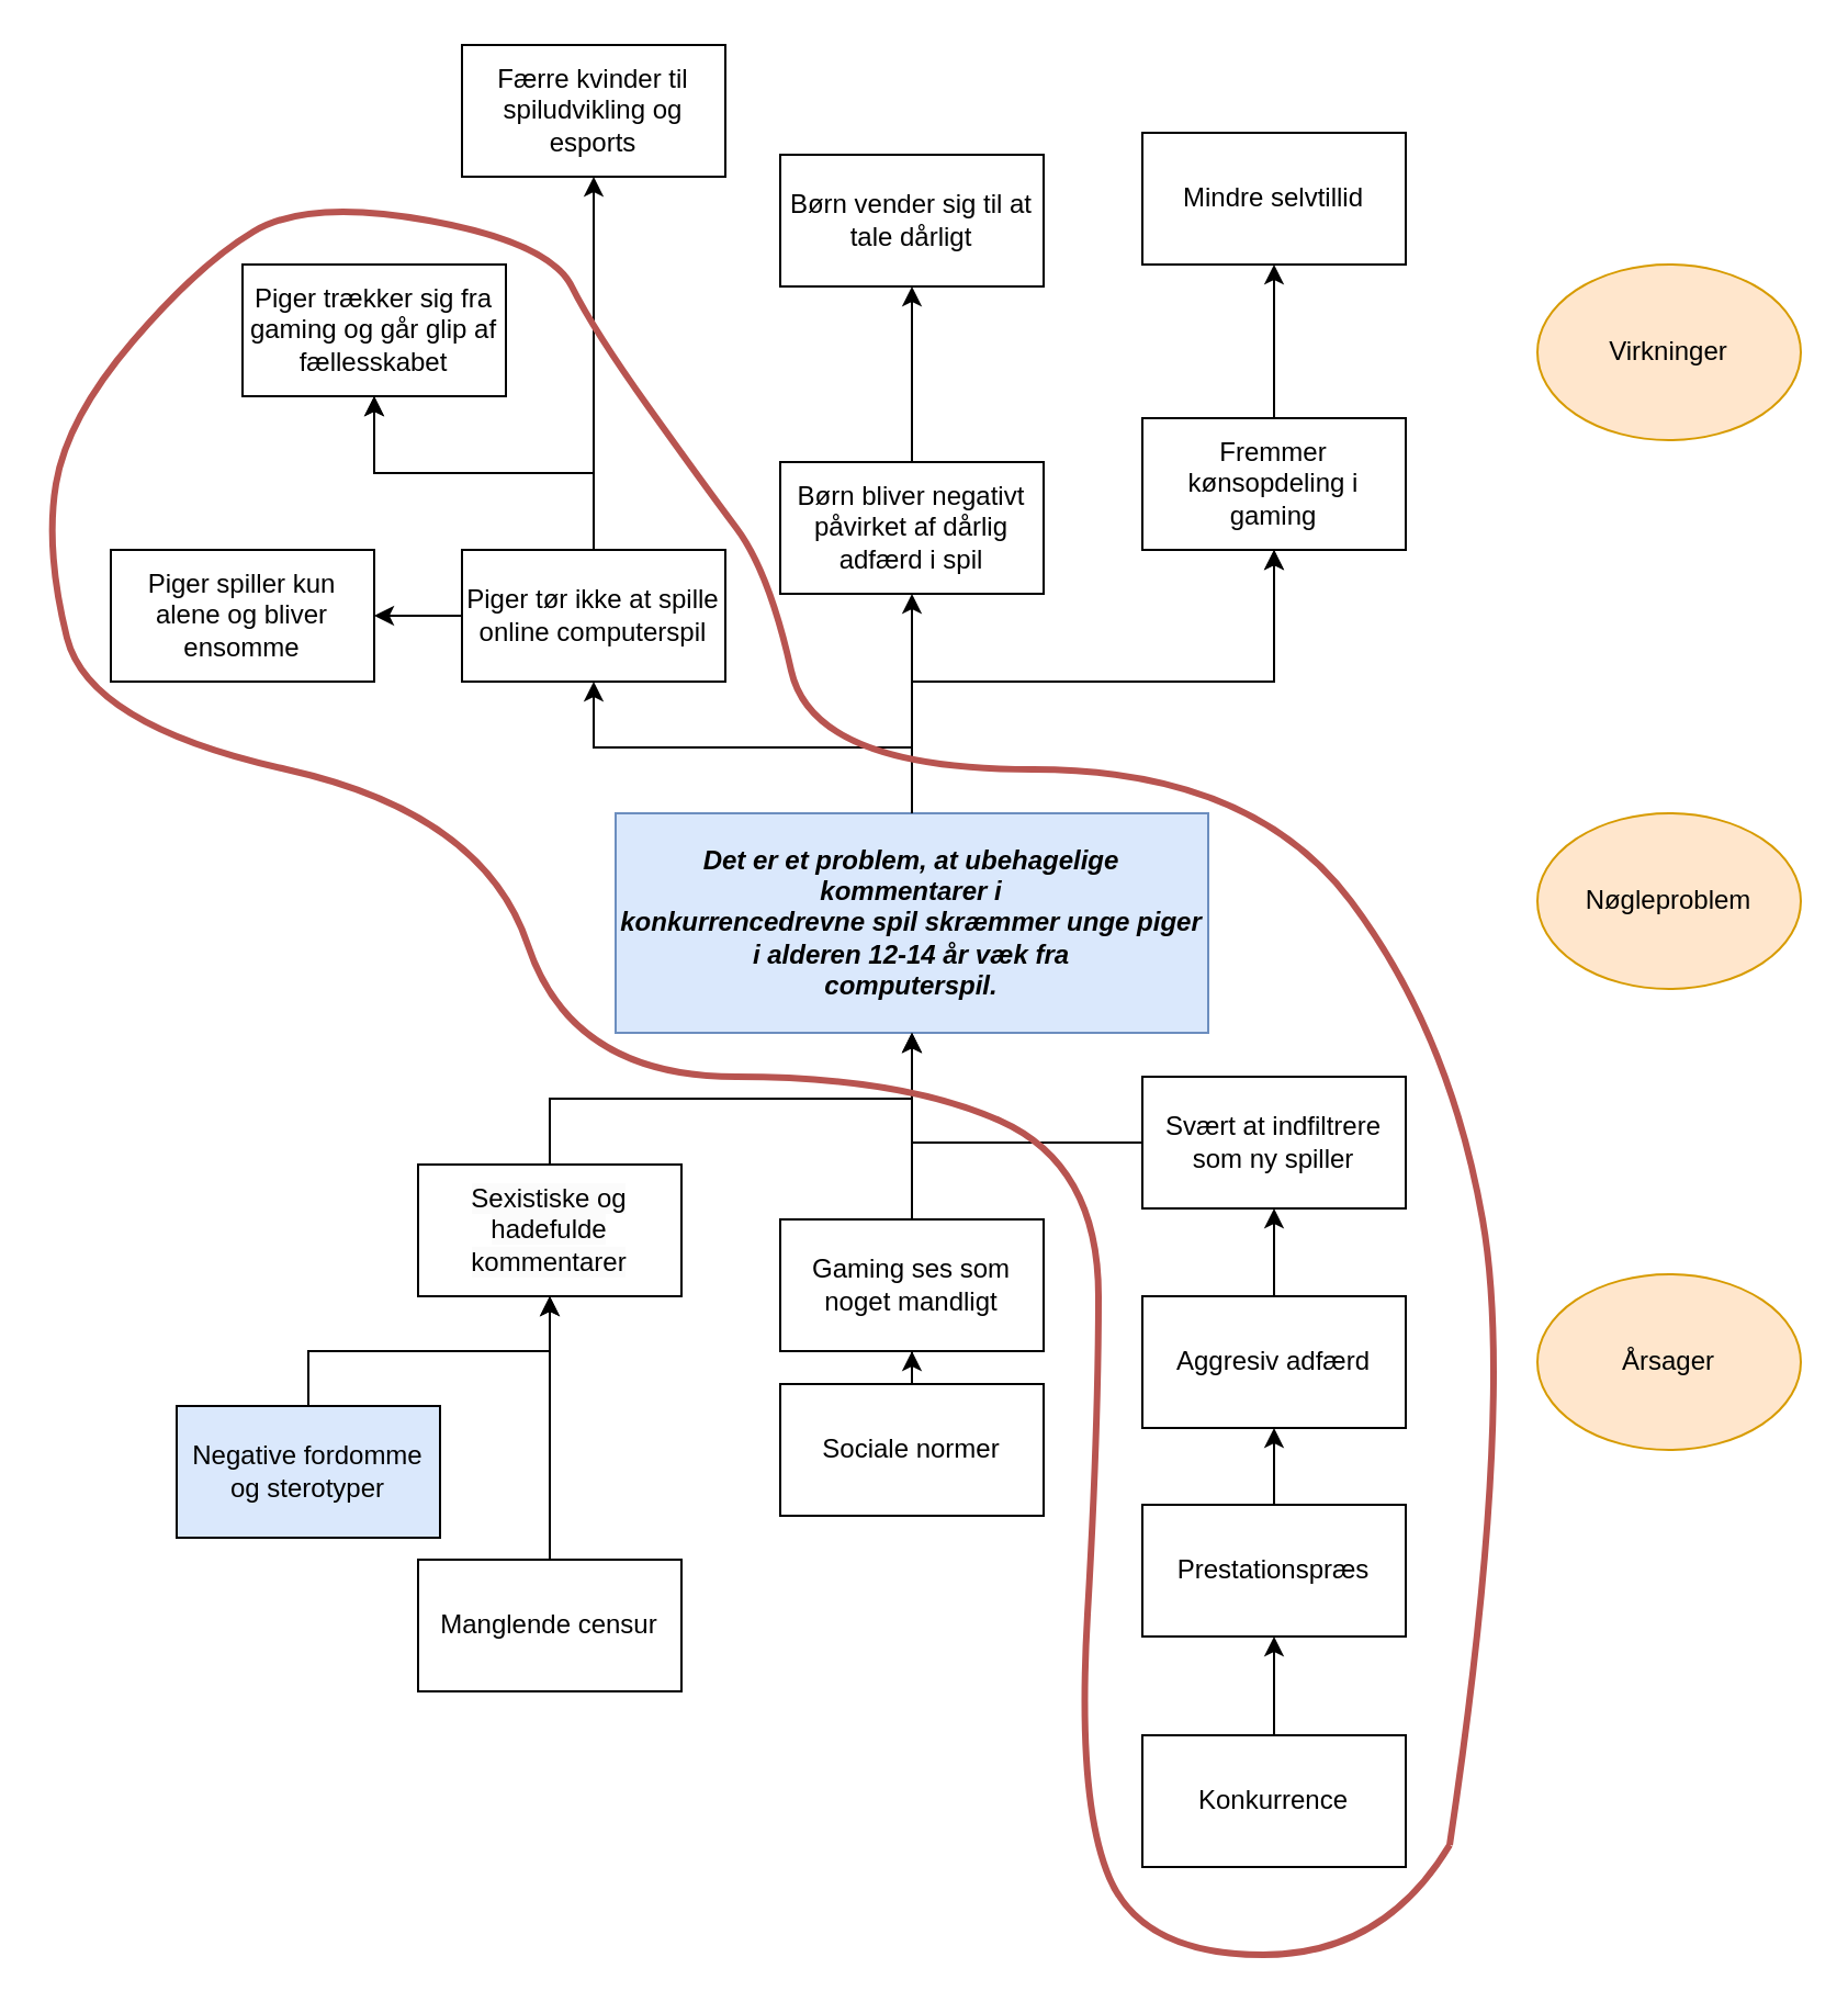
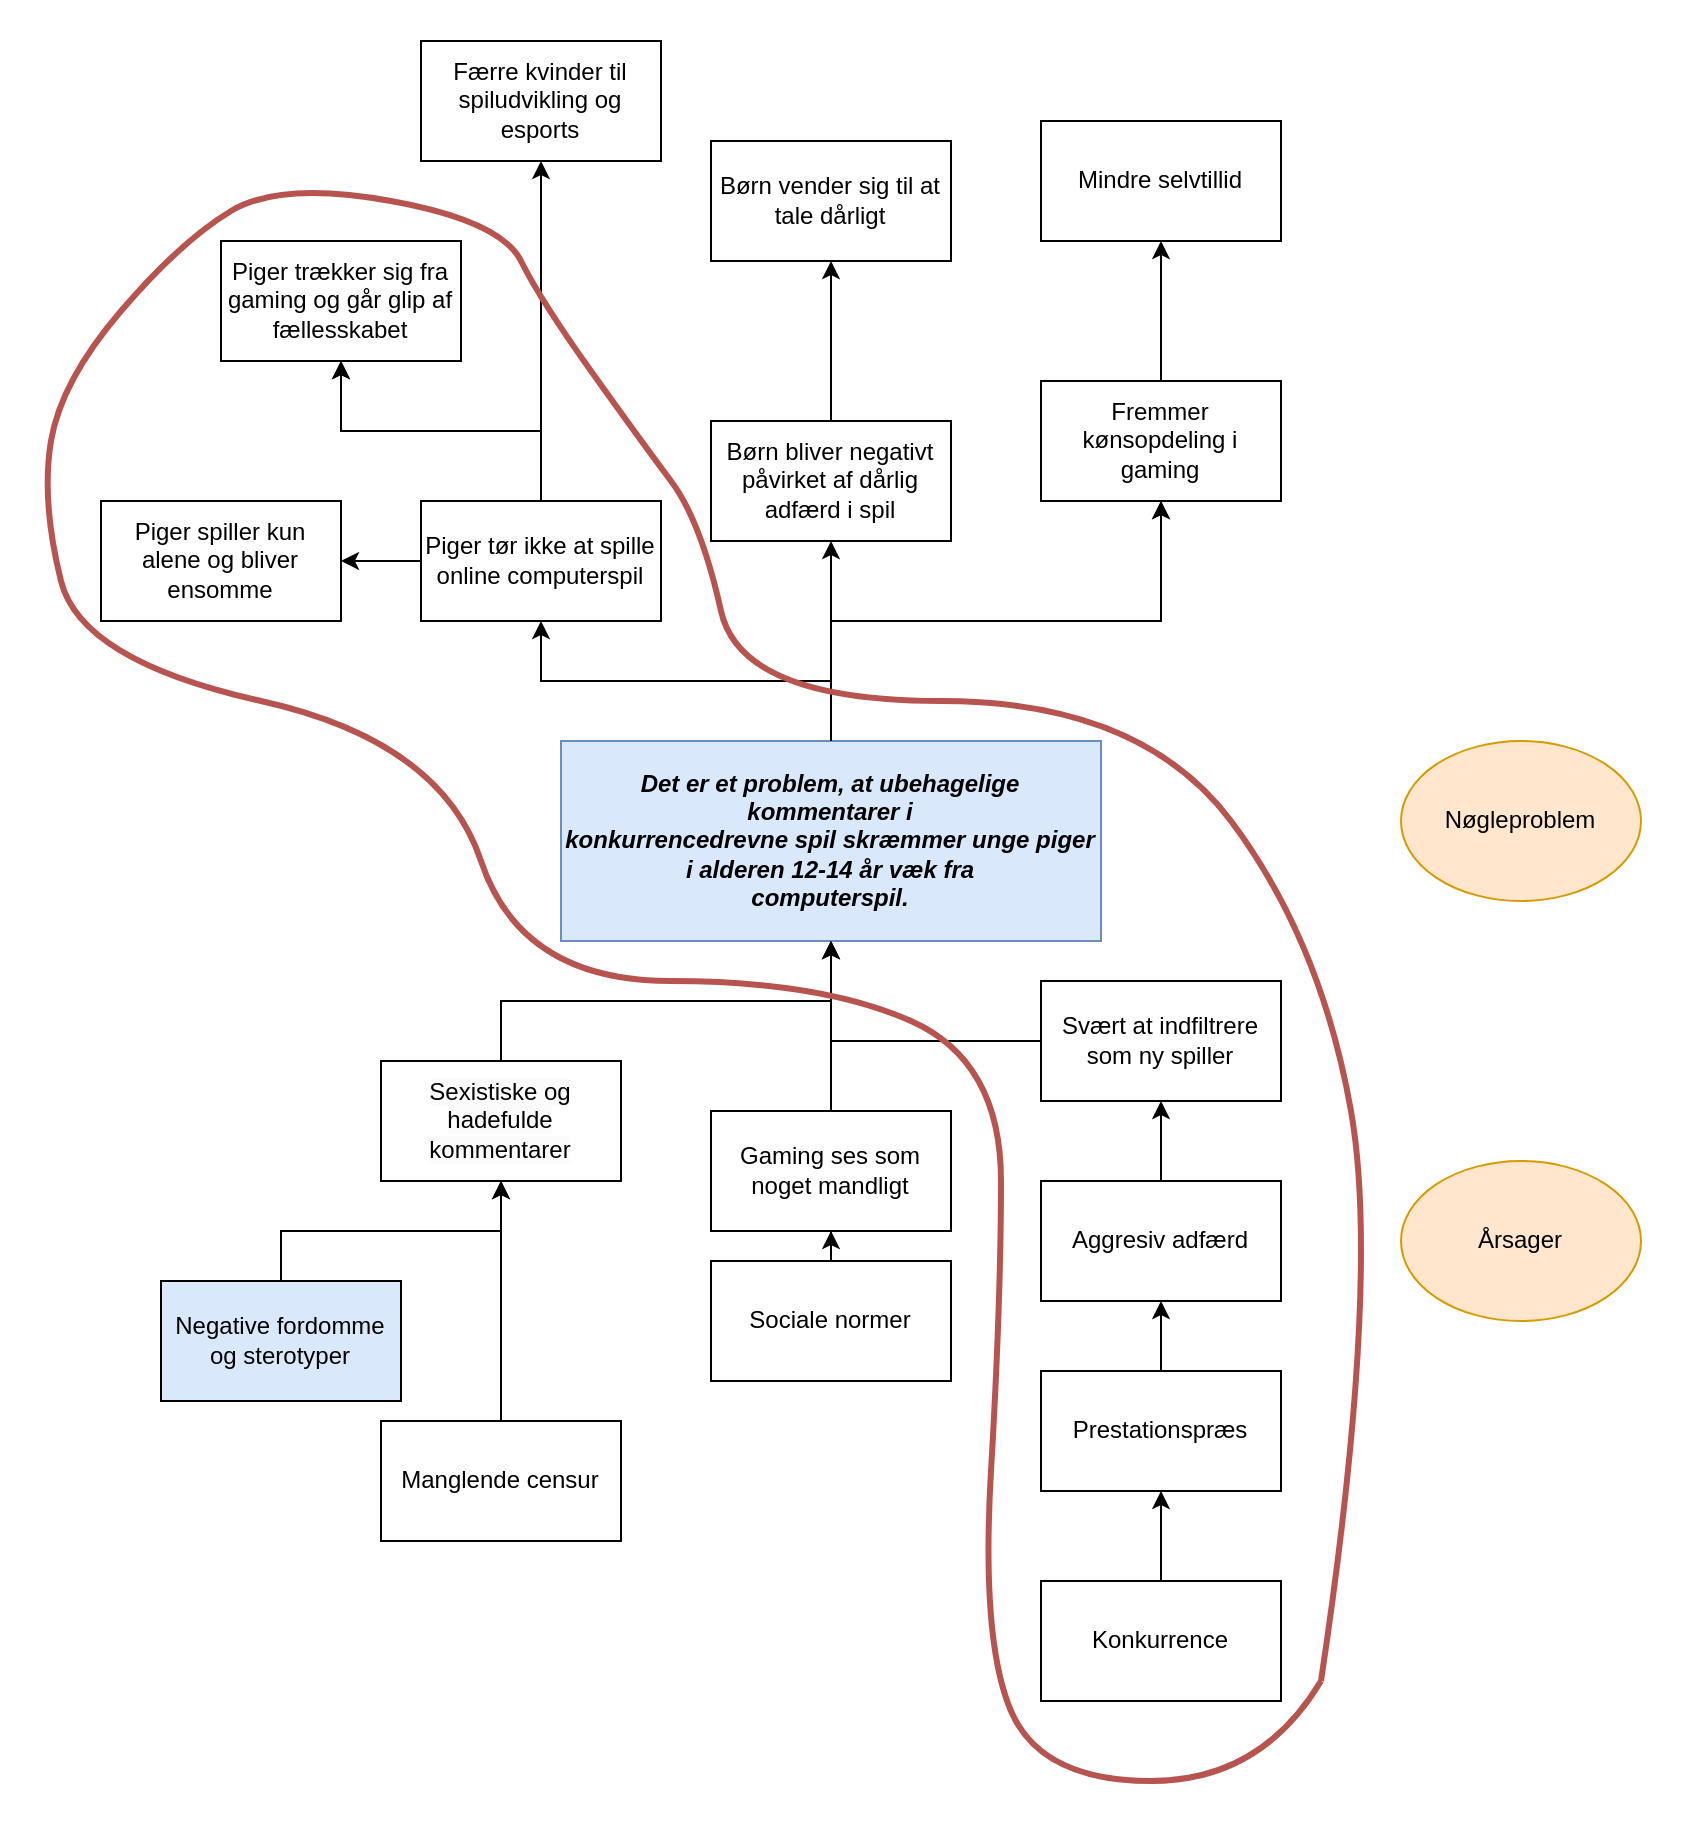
  <mxCell id="0" />
  <mxCell id="1" parent="0" />
  <mxCell id="2" value="" style="edgeStyle=orthogonalEdgeStyle;rounded=0;orthogonalLoop=1;jettySize=auto;html=1;" edge="1" parent="1" source="6" target="11"><mxGeometry relative="1" as="geometry" /></mxCell>
  <mxCell id="3" value="" style="edgeStyle=orthogonalEdgeStyle;rounded=0;orthogonalLoop=1;jettySize=auto;html=1;" edge="1" parent="1" source="6" target="38"><mxGeometry relative="1" as="geometry" /></mxCell>
  <mxCell id="4" value="" style="edgeStyle=orthogonalEdgeStyle;rounded=0;orthogonalLoop=1;jettySize=auto;html=1;" edge="1" parent="1" source="38" target="32"><mxGeometry relative="1" as="geometry" /></mxCell>
  <mxCell id="5" value="" style="edgeStyle=orthogonalEdgeStyle;rounded=0;orthogonalLoop=1;jettySize=auto;html=1;" edge="1" parent="1" source="6" target="35"><mxGeometry relative="1" as="geometry" /></mxCell>
  <mxCell id="6" value="&lt;p style=&quot;text-align:center&quot; align=&quot;center&quot; class=&quot;MsoNormal&quot;&gt;&lt;a name=&quot;_Hlk191902362&quot;&gt;&lt;b&gt;&lt;i&gt;Det er et problem, at ubehagelige kommentarer i&lt;br&gt;konkurrencedrevne spil skræmmer unge piger i alderen 12-14 år væk fra&lt;br&gt;computerspil.&lt;/i&gt;&lt;/b&gt;&lt;/a&gt;&lt;/p&gt;" style="rounded=0;whiteSpace=wrap;html=1;fillColor=#dae8fc;strokeColor=#6c8ebf;" vertex="1" parent="1"><mxGeometry x="280" y="370" width="270" height="100" as="geometry" /></mxCell>
  <mxCell id="7" value="" style="edgeStyle=orthogonalEdgeStyle;rounded=0;orthogonalLoop=1;jettySize=auto;html=1;" edge="1" parent="1" source="11" target="30"><mxGeometry relative="1" as="geometry" /></mxCell>
  <mxCell id="8" value="" style="edgeStyle=orthogonalEdgeStyle;rounded=0;orthogonalLoop=1;jettySize=auto;html=1;" edge="1" parent="1" source="11" target="30"><mxGeometry relative="1" as="geometry" /></mxCell>
  <mxCell id="9" value="" style="edgeStyle=orthogonalEdgeStyle;rounded=0;orthogonalLoop=1;jettySize=auto;html=1;" edge="1" parent="1" source="11" target="31"><mxGeometry relative="1" as="geometry" /></mxCell>
  <mxCell id="10" value="" style="edgeStyle=orthogonalEdgeStyle;rounded=0;orthogonalLoop=1;jettySize=auto;html=1;" edge="1" parent="1" source="11" target="33"><mxGeometry relative="1" as="geometry" /></mxCell>
  <mxCell id="11" value="Piger tør ikke at spille online computerspil" style="whiteSpace=wrap;html=1;rounded=0;" vertex="1" parent="1"><mxGeometry x="210" y="250" width="120" height="60" as="geometry" /></mxCell>
  <mxCell id="12" value="" style="edgeStyle=orthogonalEdgeStyle;rounded=0;orthogonalLoop=1;jettySize=auto;html=1;" edge="1" parent="1" source="13" target="15"><mxGeometry relative="1" as="geometry" /></mxCell>
  <mxCell id="13" value="Negative fordomme og sterotyper" style="rounded=0;whiteSpace=wrap;html=1;fillColor=#dae8fc;" vertex="1" parent="1"><mxGeometry x="80" y="640" width="120" height="60" as="geometry" /></mxCell>
  <mxCell id="14" value="" style="edgeStyle=orthogonalEdgeStyle;rounded=0;orthogonalLoop=1;jettySize=auto;html=1;" edge="1" parent="1" source="15" target="6"><mxGeometry relative="1" as="geometry" /></mxCell>
  <mxCell id="15" value="&lt;span style=&quot;color: rgb(0, 0, 0); font-family: Helvetica; font-size: 12px; font-style: normal; font-variant-ligatures: normal; font-variant-caps: normal; font-weight: 400; letter-spacing: normal; orphans: 2; text-align: center; text-indent: 0px; text-transform: none; widows: 2; word-spacing: 0px; -webkit-text-stroke-width: 0px; white-space: normal; background-color: rgb(251, 251, 251); text-decoration-thickness: initial; text-decoration-style: initial; text-decoration-color: initial; display: inline !important; float: none;&quot;&gt;Sexistiske og hadefulde kommentarer&lt;/span&gt;" style="whiteSpace=wrap;html=1;rounded=0;" vertex="1" parent="1"><mxGeometry x="190" y="530" width="120" height="60" as="geometry" /></mxCell>
  <mxCell id="16" value="" style="edgeStyle=orthogonalEdgeStyle;rounded=0;orthogonalLoop=1;jettySize=auto;html=1;entryX=0.5;entryY=1;entryDx=0;entryDy=0;exitX=0.5;exitY=0;exitDx=0;exitDy=0;" edge="1" parent="1" source="17" target="15"><mxGeometry relative="1" as="geometry"><mxPoint x="430" y="635" as="targetPoint" /></mxGeometry></mxCell>
  <mxCell id="17" value="Manglende censur" style="rounded=0;whiteSpace=wrap;html=1;" vertex="1" parent="1"><mxGeometry x="190" y="710" width="120" height="60" as="geometry" /></mxCell>
  <mxCell id="18" value="" style="edgeStyle=orthogonalEdgeStyle;rounded=0;orthogonalLoop=1;jettySize=auto;html=1;" edge="1" parent="1" source="19" target="21"><mxGeometry relative="1" as="geometry" /></mxCell>
  <mxCell id="19" value="Sociale normer" style="rounded=0;whiteSpace=wrap;html=1;" vertex="1" parent="1"><mxGeometry x="355" y="630" width="120" height="60" as="geometry" /></mxCell>
  <mxCell id="20" value="" style="edgeStyle=orthogonalEdgeStyle;rounded=0;orthogonalLoop=1;jettySize=auto;html=1;" edge="1" parent="1" source="21" target="6"><mxGeometry relative="1" as="geometry" /></mxCell>
  <mxCell id="21" value="Gaming ses som noget mandligt" style="whiteSpace=wrap;html=1;rounded=0;" vertex="1" parent="1"><mxGeometry x="355" y="555" width="120" height="60" as="geometry" /></mxCell>
  <mxCell id="22" value="" style="edgeStyle=orthogonalEdgeStyle;rounded=0;orthogonalLoop=1;jettySize=auto;html=1;" edge="1" parent="1" source="23" target="25"><mxGeometry relative="1" as="geometry" /></mxCell>
  <mxCell id="23" value="Konkurrence" style="rounded=0;whiteSpace=wrap;html=1;" vertex="1" parent="1"><mxGeometry x="520" y="790" width="120" height="60" as="geometry" /></mxCell>
  <mxCell id="24" value="" style="edgeStyle=orthogonalEdgeStyle;rounded=0;orthogonalLoop=1;jettySize=auto;html=1;" edge="1" parent="1" source="25" target="27"><mxGeometry relative="1" as="geometry" /></mxCell>
  <mxCell id="25" value="Prestationspræs" style="whiteSpace=wrap;html=1;rounded=0;" vertex="1" parent="1"><mxGeometry x="520" y="685" width="120" height="60" as="geometry" /></mxCell>
  <mxCell id="26" value="" style="edgeStyle=orthogonalEdgeStyle;rounded=0;orthogonalLoop=1;jettySize=auto;html=1;" edge="1" parent="1" source="27" target="29"><mxGeometry relative="1" as="geometry" /></mxCell>
  <mxCell id="27" value="Aggresiv adfærd" style="whiteSpace=wrap;html=1;rounded=0;" vertex="1" parent="1"><mxGeometry x="520" y="590" width="120" height="60" as="geometry" /></mxCell>
  <mxCell id="28" value="" style="edgeStyle=orthogonalEdgeStyle;rounded=0;orthogonalLoop=1;jettySize=auto;html=1;entryX=0.5;entryY=1;entryDx=0;entryDy=0;exitX=0;exitY=0.5;exitDx=0;exitDy=0;" edge="1" parent="1" source="29" target="6"><mxGeometry relative="1" as="geometry" /></mxCell>
  <mxCell id="29" value="Svært at indfiltrere som ny spiller" style="whiteSpace=wrap;html=1;rounded=0;" vertex="1" parent="1"><mxGeometry x="520" y="490" width="120" height="60" as="geometry" /></mxCell>
  <mxCell id="30" value="Piger trækker sig fra gaming og går glip af fællesskabet" style="whiteSpace=wrap;html=1;rounded=0;" vertex="1" parent="1"><mxGeometry x="110" y="120" width="120" height="60" as="geometry" /></mxCell>
  <mxCell id="31" value="Færre kvinder til spiludvikling og esports" style="whiteSpace=wrap;html=1;rounded=0;" vertex="1" parent="1"><mxGeometry x="210" y="20" width="120" height="60" as="geometry" /></mxCell>
  <mxCell id="32" value="Mindre selvtillid" style="whiteSpace=wrap;html=1;rounded=0;" vertex="1" parent="1"><mxGeometry x="520" y="60" width="120" height="60" as="geometry" /></mxCell>
  <mxCell id="33" value="Piger spiller kun alene og bliver ensomme" style="whiteSpace=wrap;html=1;rounded=0;" vertex="1" parent="1"><mxGeometry x="50" y="250" width="120" height="60" as="geometry" /></mxCell>
  <mxCell id="34" value="" style="edgeStyle=orthogonalEdgeStyle;rounded=0;orthogonalLoop=1;jettySize=auto;html=1;" edge="1" parent="1" source="35" target="36"><mxGeometry relative="1" as="geometry" /></mxCell>
  <mxCell id="35" value="Børn bliver negativt påvirket af dårlig adfærd i spil" style="whiteSpace=wrap;html=1;rounded=0;" vertex="1" parent="1"><mxGeometry x="355" y="210" width="120" height="60" as="geometry" /></mxCell>
  <mxCell id="36" value="Børn vender sig til at tale dårligt" style="whiteSpace=wrap;html=1;rounded=0;" vertex="1" parent="1"><mxGeometry x="355" y="70" width="120" height="60" as="geometry" /></mxCell>
  <mxCell id="37" value="" style="edgeStyle=orthogonalEdgeStyle;rounded=0;orthogonalLoop=1;jettySize=auto;html=1;" edge="1" parent="1" source="6" target="38"><mxGeometry relative="1" as="geometry"><mxPoint x="415" y="370" as="sourcePoint" /><mxPoint x="610" y="160" as="targetPoint" /></mxGeometry></mxCell>
  <mxCell id="38" value="Fremmer kønsopdeling i gaming" style="whiteSpace=wrap;html=1;rounded=0;" vertex="1" parent="1"><mxGeometry x="520" y="190" width="120" height="60" as="geometry" /></mxCell>
  <mxCell id="39" value="Årsager" style="ellipse;whiteSpace=wrap;html=1;fillColor=#ffe6cc;strokeColor=#d79b00;" vertex="1" parent="1"><mxGeometry x="700" y="580" width="120" height="80" as="geometry" /></mxCell>
  <mxCell id="40" value="Nøgleproblem" style="ellipse;whiteSpace=wrap;html=1;fillColor=#ffe6cc;strokeColor=#d79b00;" vertex="1" parent="1"><mxGeometry x="700" y="370" width="120" height="80" as="geometry" /></mxCell>
- <mxCell id="41" value="Virkninger" style="ellipse;whiteSpace=wrap;html=1;fillColor=#ffe6cc;strokeColor=#d79b00;" vertex="1" parent="1"><mxGeometry x="700" y="120" width="120" height="80" as="geometry" /></mxCell>
  <mxCell id="42" value="" style="endArrow=none;html=1;rounded=0;curved=1;fillColor=#f8cecc;strokeColor=#b85450;strokeWidth=3;" edge="1" parent="1"><mxGeometry width="50" height="50" relative="1" as="geometry"><mxPoint x="660" y="840" as="sourcePoint" /><mxPoint x="660" y="840" as="targetPoint" /><Array as="points"><mxPoint x="690" y="640" /><mxPoint x="660" y="470" /><mxPoint x="570" y="350" /><mxPoint x="370" y="350" /><mxPoint x="350" y="260" /><mxPoint x="320" y="220" /><mxPoint x="270" y="150" /><mxPoint x="250" y="110" /><mxPoint x="140" y="90" /><mxPoint x="90" y="120" /><mxPoint x="30" y="190" /><mxPoint x="20" y="250" /><mxPoint x="40" y="330" /><mxPoint x="220" y="370" /><mxPoint x="260" y="490" /><mxPoint x="410" y="490" /><mxPoint x="500" y="530" /><mxPoint x="500" y="650" /><mxPoint x="490" y="820" /><mxPoint x="520" y="890" /><mxPoint x="630" y="890" /></Array></mxGeometry></mxCell>
